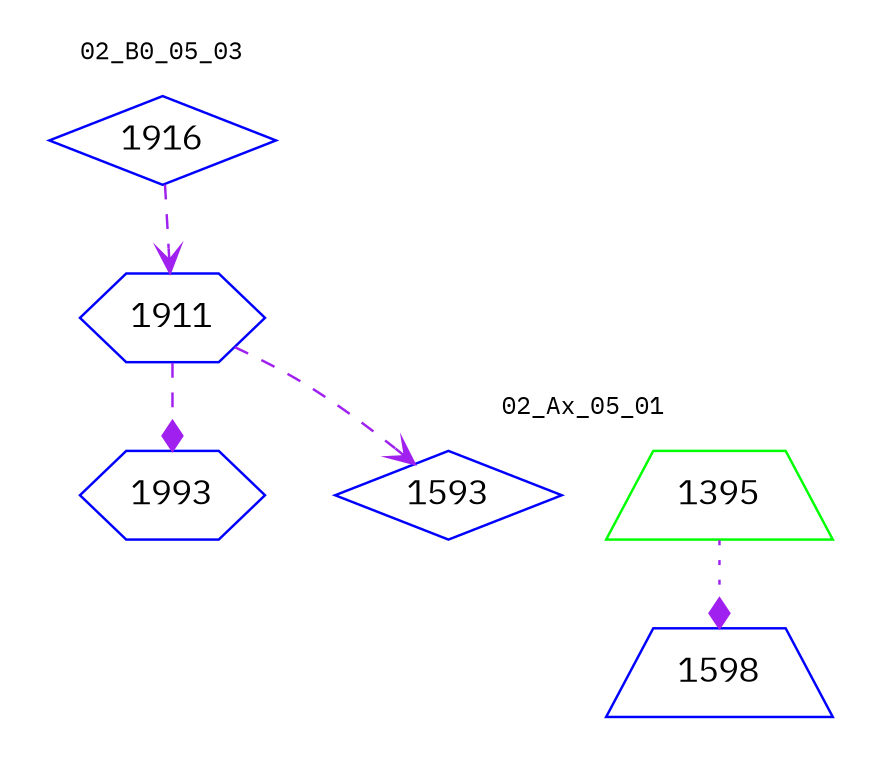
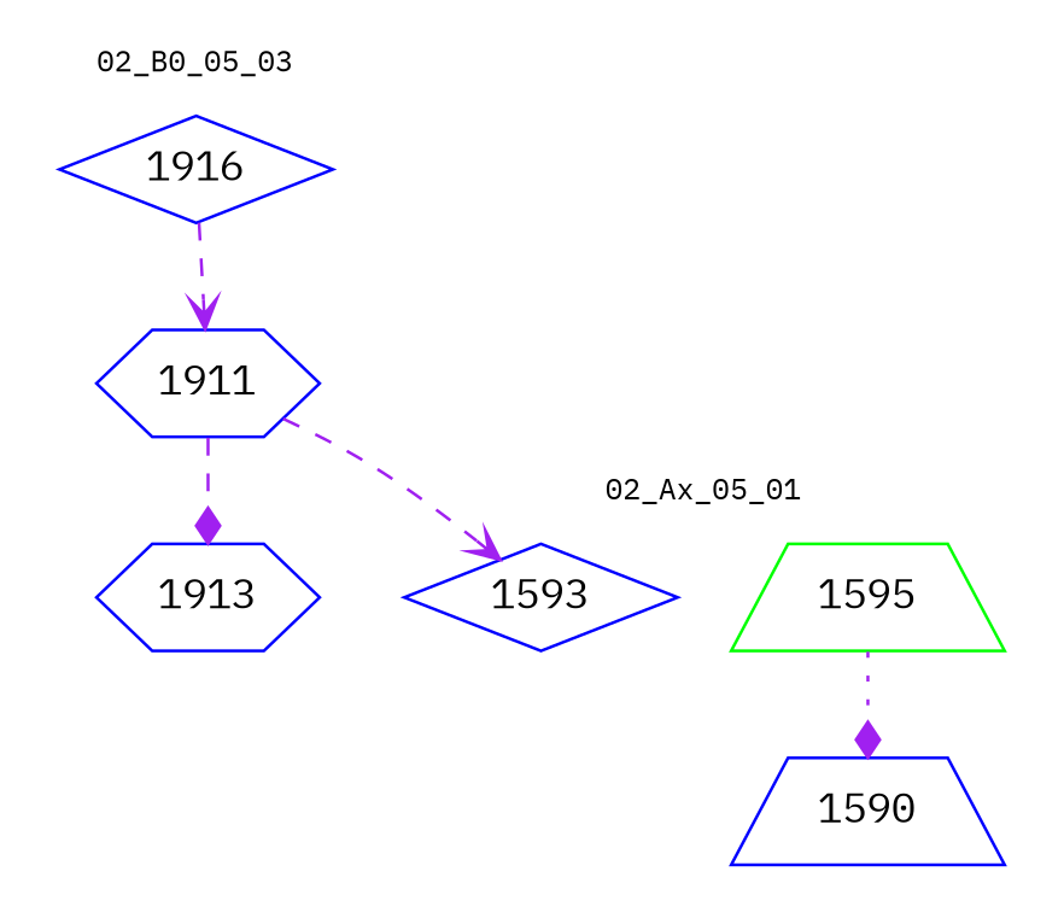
  digraph {
    fontname="IBM Plex Mono"
    node [color=blue fontname="IBM Plex Mono" shape=trapezium]
    edge [arrowhead=diamond color=purple fontname="IBM Plex Mono" style=dashed]
-   n1 [color=green label=1395]
-   n2 [label=1598]
+   n1 [color=green label=1595]
+   n2 [label=1590]
    n3 [label=1593 shape=diamond]
    n4 [label=1916 shape=diamond]
    n5 [label=1911 shape=hexagon]
-   n6 [label=1993 shape=hexagon]
+   n6 [label=1913 shape=hexagon]
    subgraph cluster_1 {
      color=white
      fontsize=10
      label="02_Ax_05_01"
      n1
      n2
      n3
    }
    subgraph cluster_2 {
      color=white
      fontsize=10
      label="02_B0_05_03"
      n4
      n5
      n6
    }
    n1 -> n2 [style=dotted]
    n4 -> n5 [arrowhead=vee]
    n5 -> n3 [arrowhead=vee]
    n5 -> n6
  }
